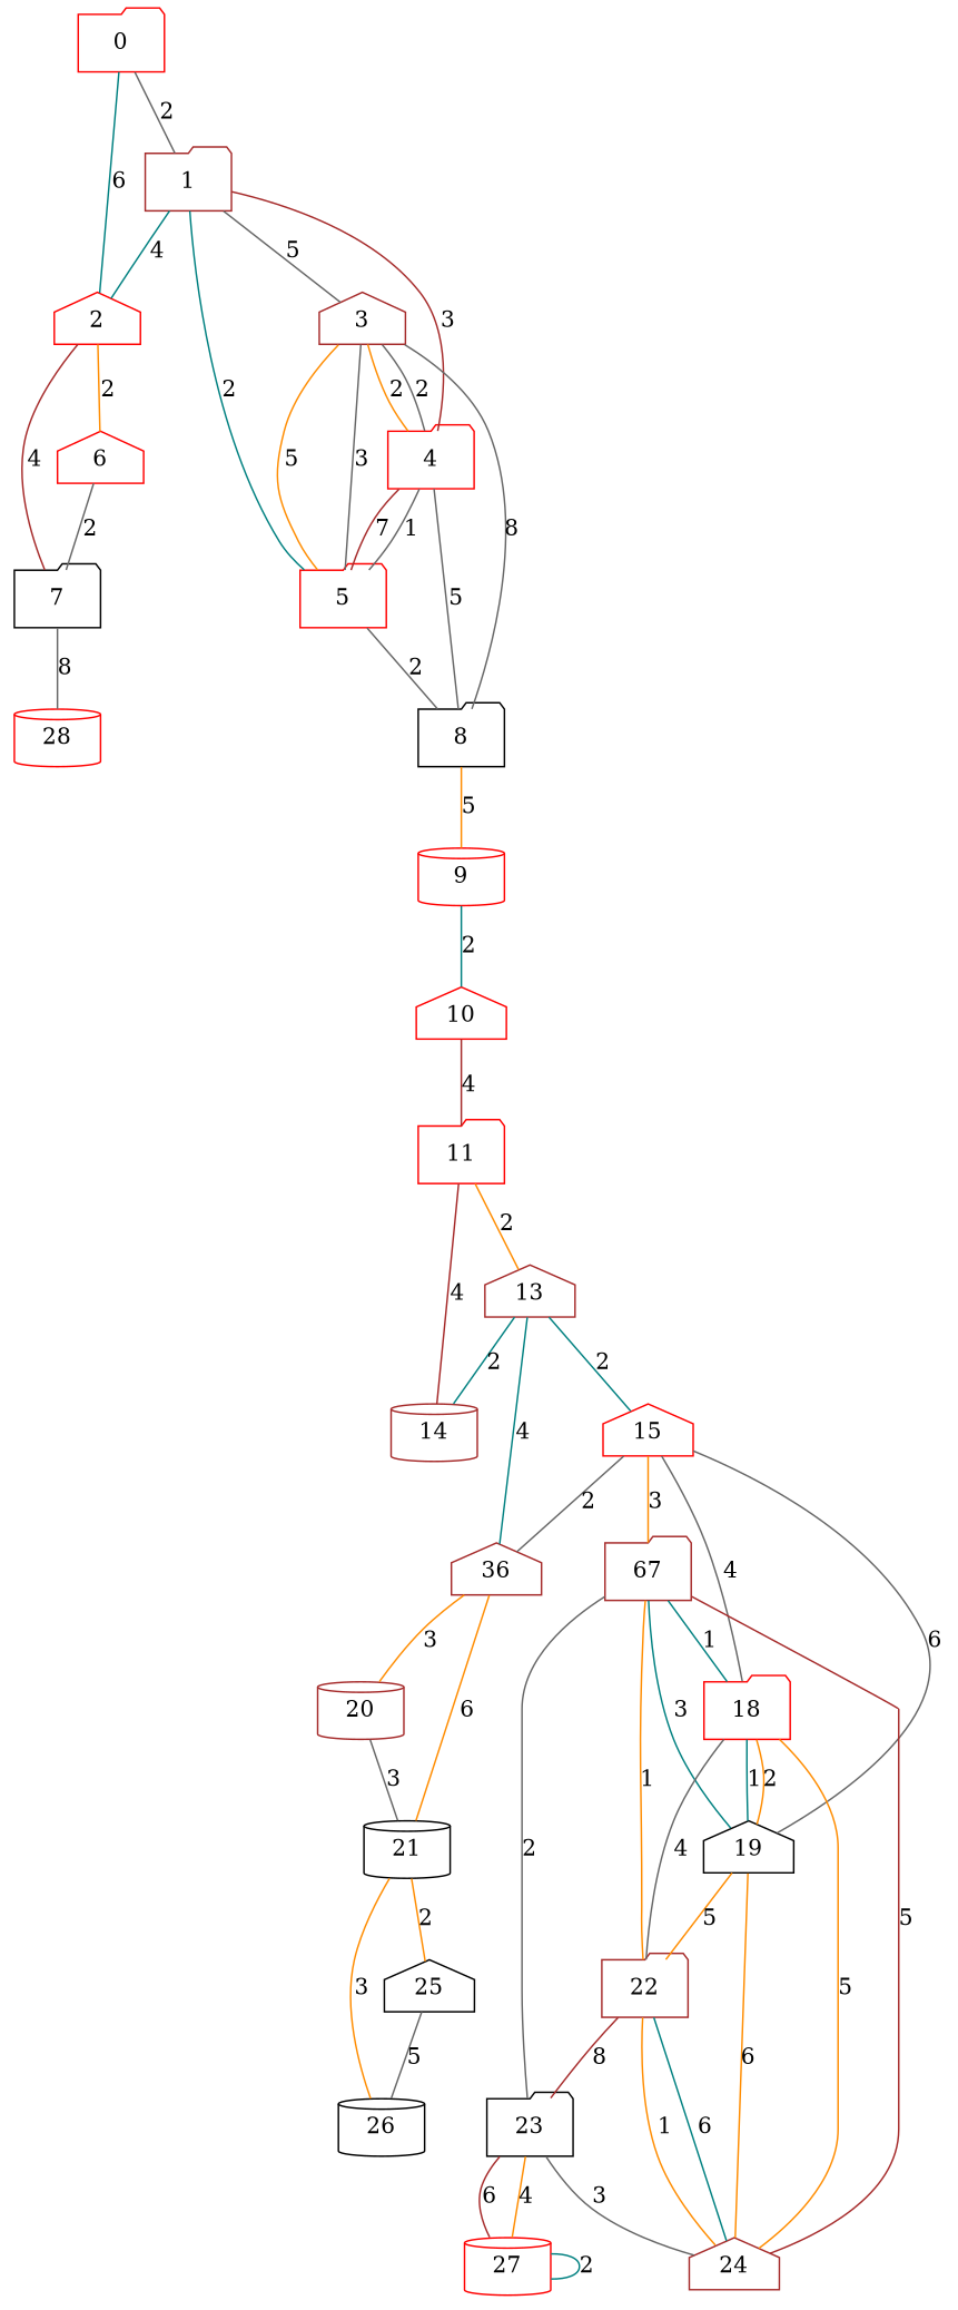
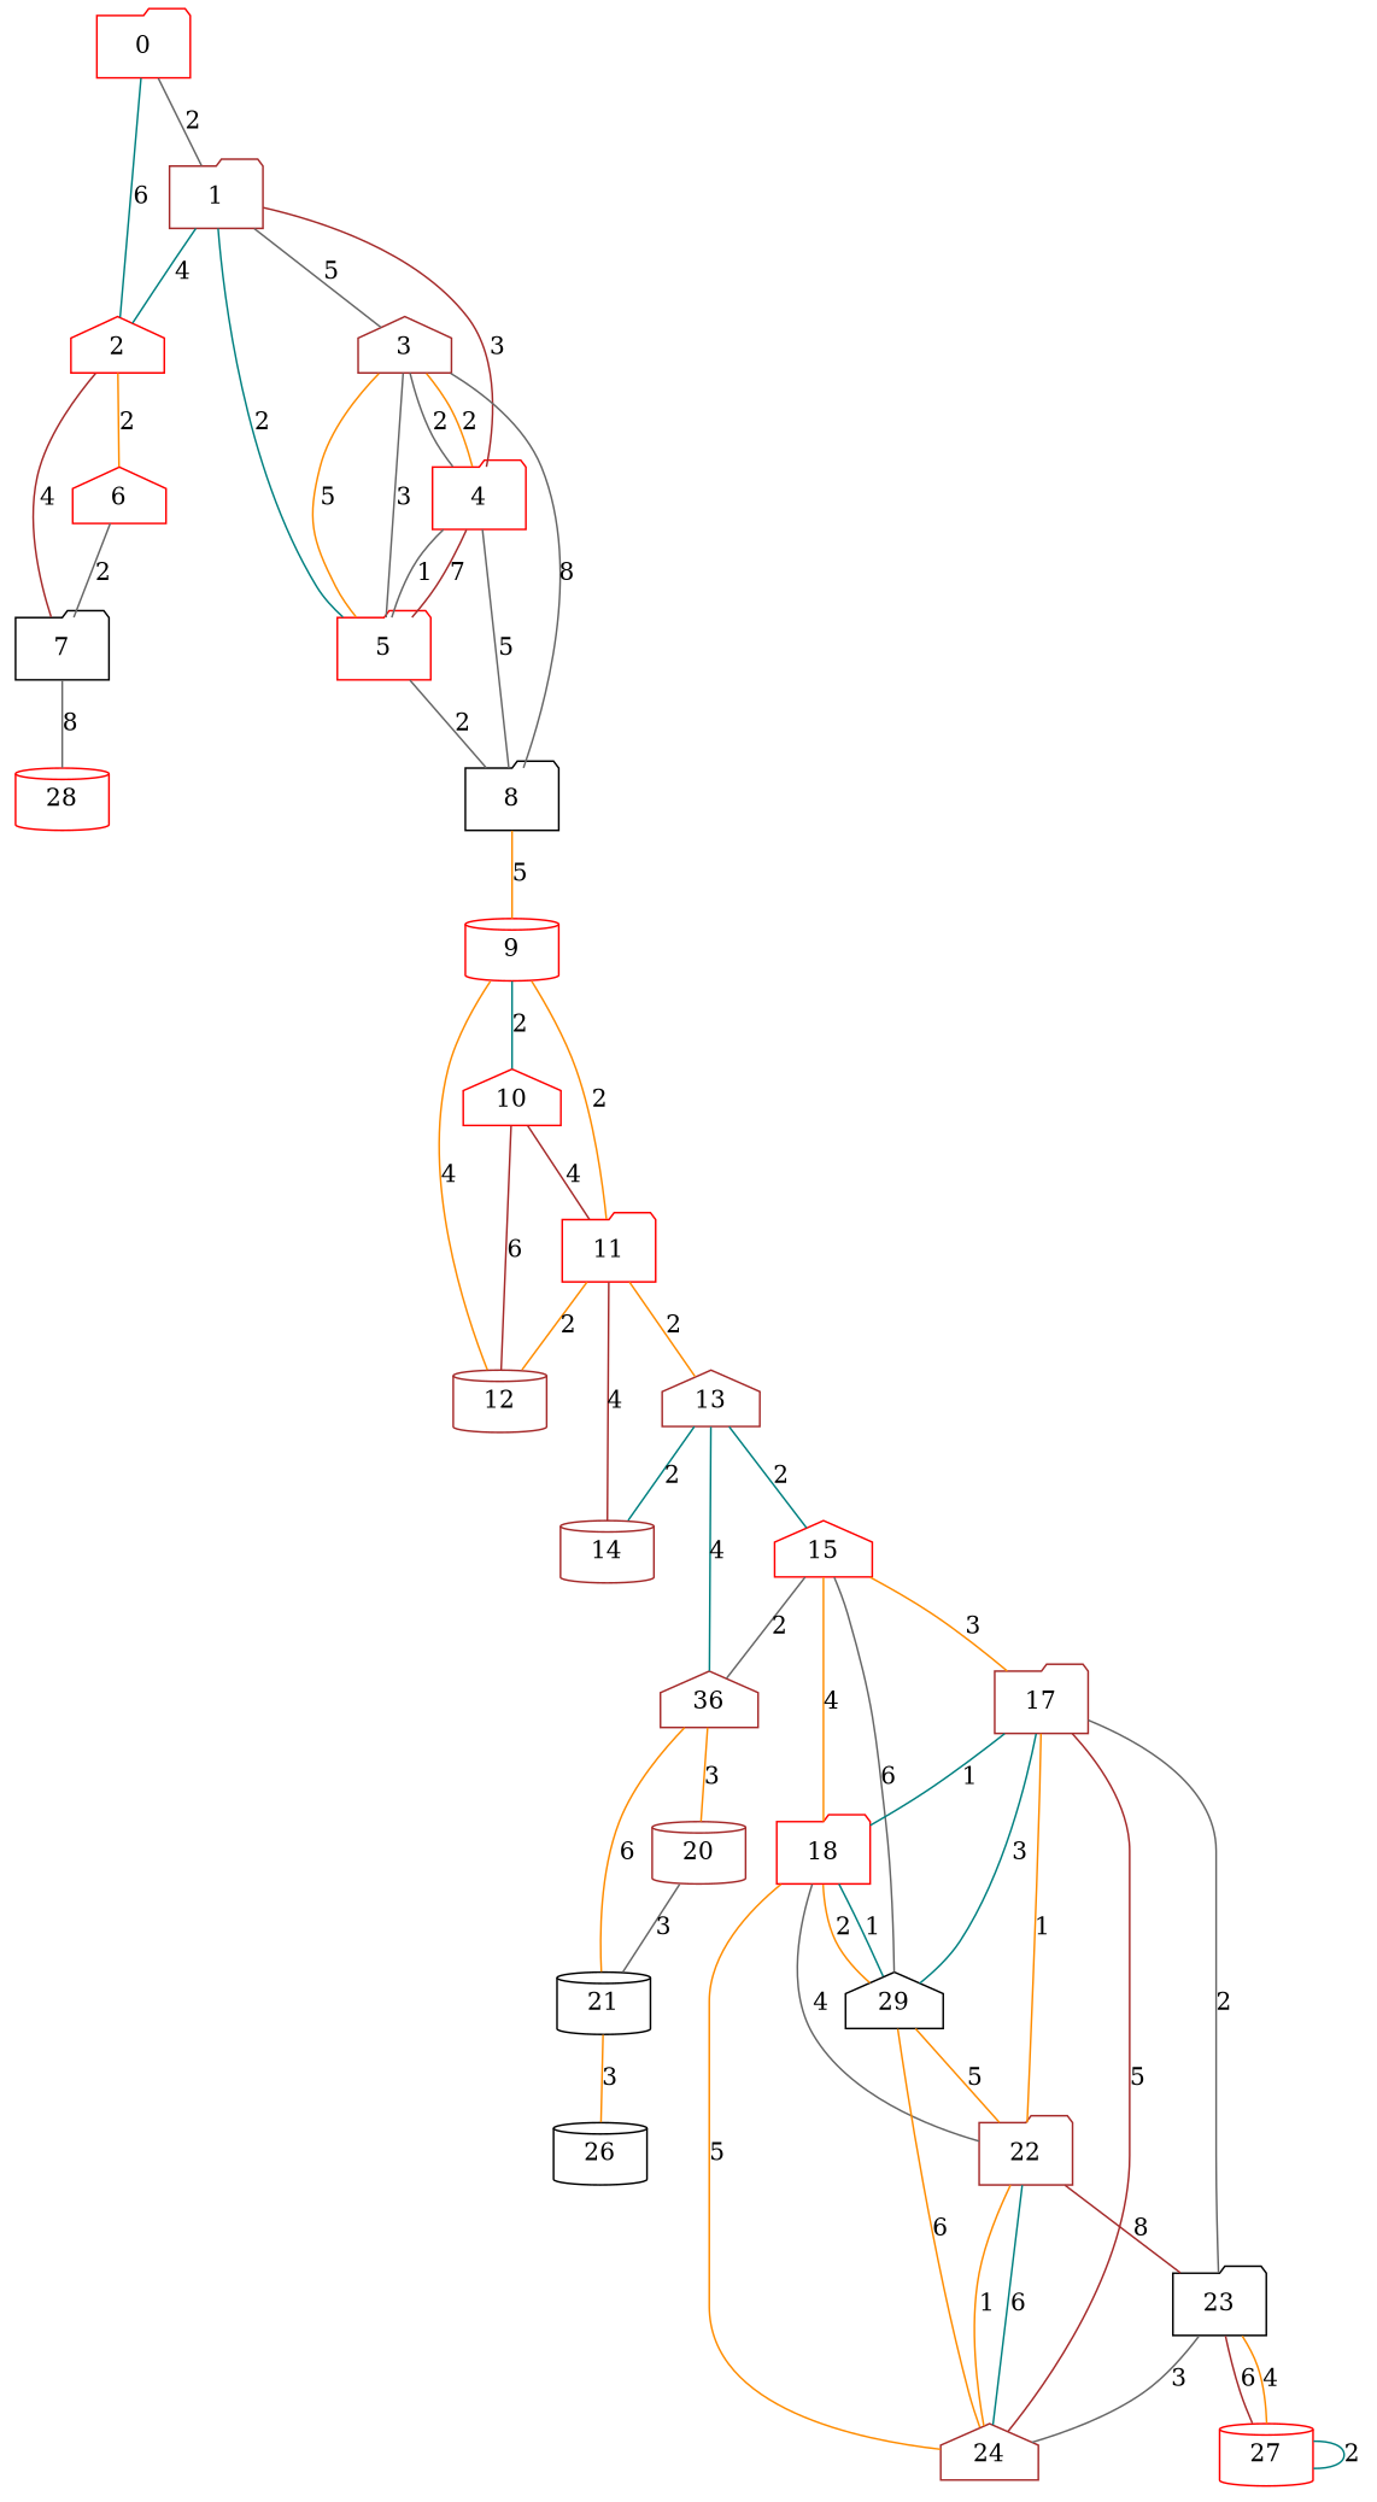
  graph {
    node [color=red shape=folder weight=1]
    edge [color=darkorange]
    1 [color=brown]
    0
    2 [shape=house]
    3 [color=brown shape=house]
    4
    5
    6 [shape=house]
    7 [color=black]
    8 [color=black]
    28 [shape=cylinder weight=4]
    9 [shape=cylinder]
    10 [shape=house]
    11
+   12 [color=brown shape=cylinder]
    13 [color=brown shape=house]
    14 [color=brown shape=cylinder]
    15 [shape=house]
    n18 [color=brown label=36 shape=house]
-   17 [color=brown label=67]
+   17 [color=brown]
    18
-   19 [color=black shape=house]
+   19 [color=black shape=house label=29]
    20 [color=brown shape=cylinder]
    21 [color=black shape=cylinder]
    22 [color=brown]
    23 [color=black]
    24 [color=brown shape=house]
-   25 [color=black shape=house]
    26 [color=black shape=cylinder]
    27 [shape=cylinder weight=2]
    1 -- 2 [color=teal label=4]
    1 -- 3 [color=gray40 label=5]
    1 -- 4 [color=brown label=3]
    1 -- 5 [color=teal label=2]
    0 -- 1 [color=gray40 label=2]
    0 -- 2 [color=teal label=6]
    2 -- 6 [label=2]
    2 -- 7 [color=brown label=4]
    3 -- 4 [label=2]
    3 -- 4 [color=gray40 label=2]
    3 -- 5 [label=5]
    3 -- 5 [color=gray40 label=3]
    3 -- 8 [color=gray40 label=8]
    4 -- 5 [color=brown label=7]
    4 -- 5 [color=gray40 label=1]
    4 -- 8 [color=gray40 label=5]
    5 -- 8 [color=gray40 label=2]
    6 -- 7 [color=gray40 label=2]
    7 -- 28 [color=gray40 label=8]
    8 -- 9 [label=5]
    9 -- 10 [color=teal label=2]
+   9 -- 11 [label=2]
+   9 -- 12 [label=4]
    10 -- 11 [color=brown label=4]
+   10 -- 12 [color=brown label=6]
+   11 -- 12 [label=2]
    11 -- 13 [label=2]
    11 -- 14 [color=brown label=4]
    13 -- 14 [color=teal label=2]
    13 -- 15 [color=teal label=2]
    13 -- n18 [color=teal label=4]
    15 -- n18 [color=gray40 label=2]
    15 -- 17 [label=3]
-   15 -- 18 [color=gray40 label=4]
+   15 -- 18 [label=4]
    15 -- 19 [color=gray40 label=6]
    n18 -- 20 [label=3]
    n18 -- 21 [label=6]
    17 -- 18 [color=teal label=1]
    17 -- 19 [color=teal label=3]
    17 -- 22 [label=1]
    17 -- 23 [color=gray40 label=2]
    17 -- 24 [color=brown label=5]
    18 -- 19 [color=teal label=1]
    18 -- 19 [label=2]
    18 -- 22 [color=gray40 label=4]
    18 -- 24 [label=5]
    19 -- 22 [label=5]
    19 -- 24 [label=6]
    20 -- 21 [color=gray40 label=3]
-   21 -- 25 [label=2]
    21 -- 26 [label=3]
    22 -- 23 [color=brown label=8]
    22 -- 24 [color=teal label=6]
    22 -- 24 [label=1]
    23 -- 24 [color=gray40 label=3]
    23 -- 27 [color=brown label=6]
    23 -- 27 [label=4]
-   25 -- 26 [color=gray40 label=5]
    27 -- 27 [color=teal label=2]
  }
